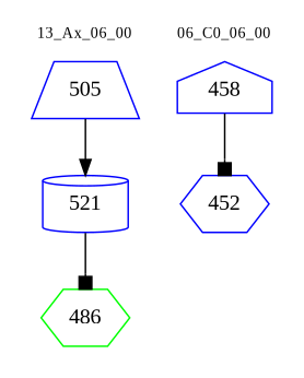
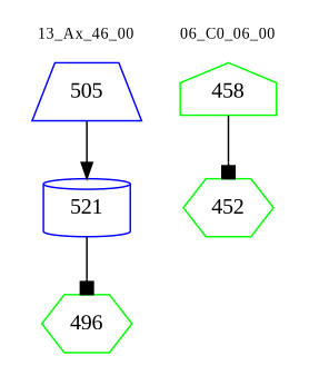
  digraph {
    fontname="Liberation Serif"
    node [color=blue fontname="Liberation Serif" shape=hexagon]
    edge [arrowhead=box color=black fontname="Liberation Serif"]
    n1 [label=505 shape=trapezium]
-   n2 [color=green label=486]
+   n2 [color=green label=496]
    n3 [label=521 shape=cylinder]
-   n4 [label=458 shape=house]
-   n5 [label=452]
+   n4 [color=green label=458 shape=house]
+   n5 [color=green label=452]
    subgraph cluster_1 {
      color=white
      fontsize=10
-     label="13_Ax_06_00"
+     label="13_Ax_46_00"
      n1
      n2
      n3
    }
    subgraph cluster_2 {
      color=white
      fontsize=10
      label="06_C0_06_00"
      n4
      n5
    }
    n1 -> n3 [arrowhead=normal]
    n3 -> n2
    n4 -> n5
  }
